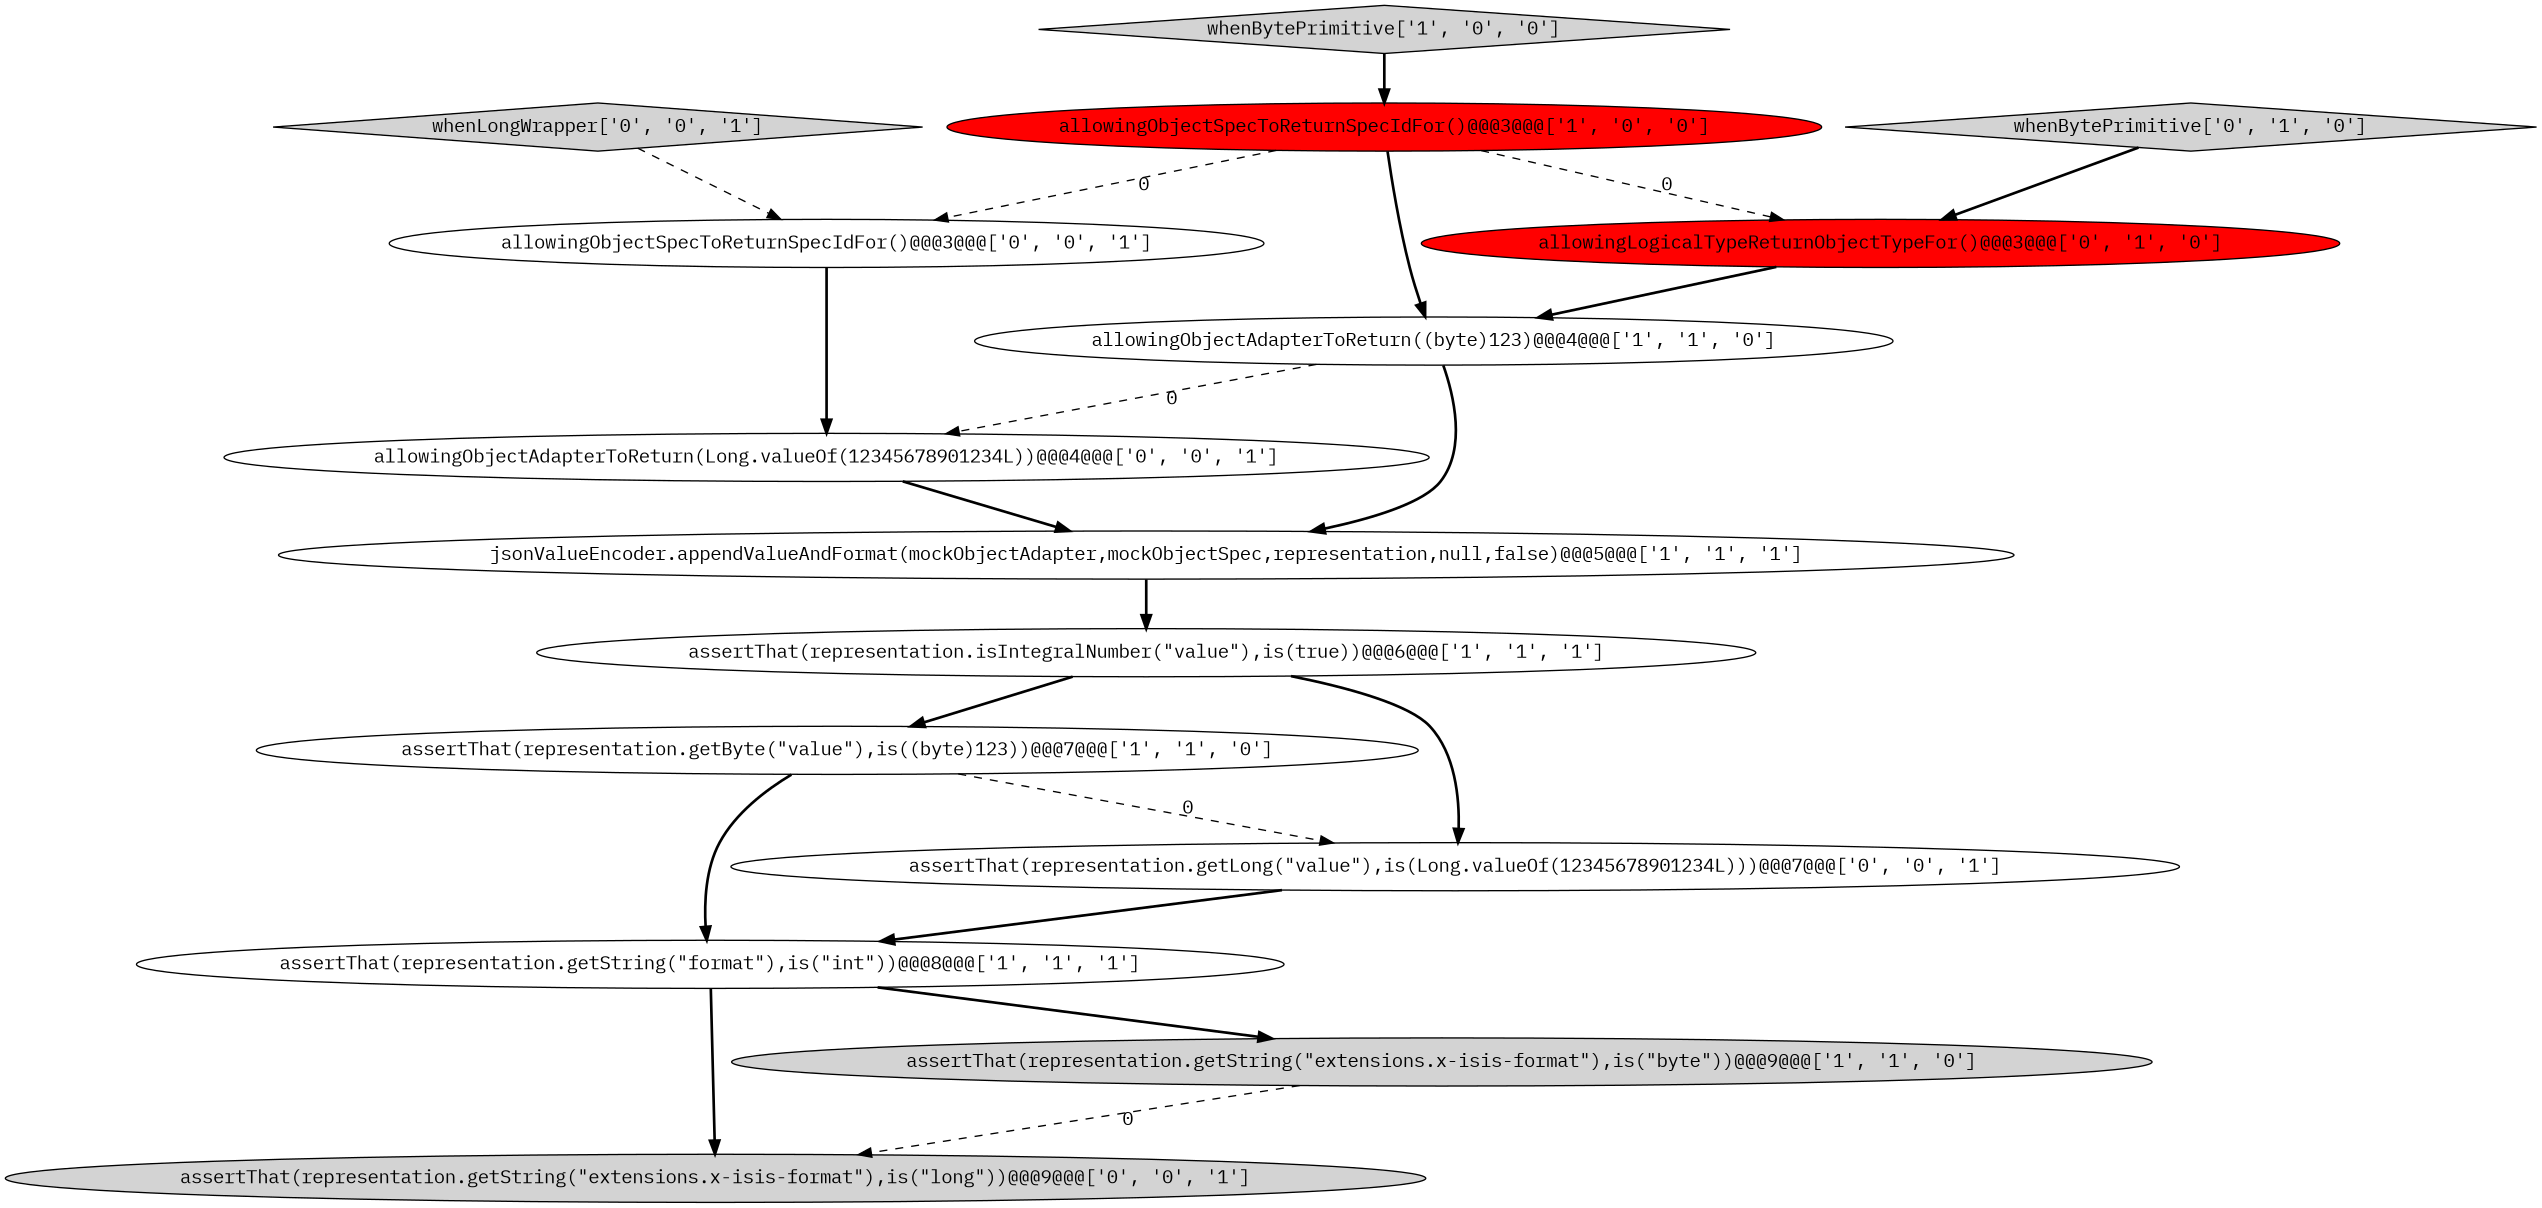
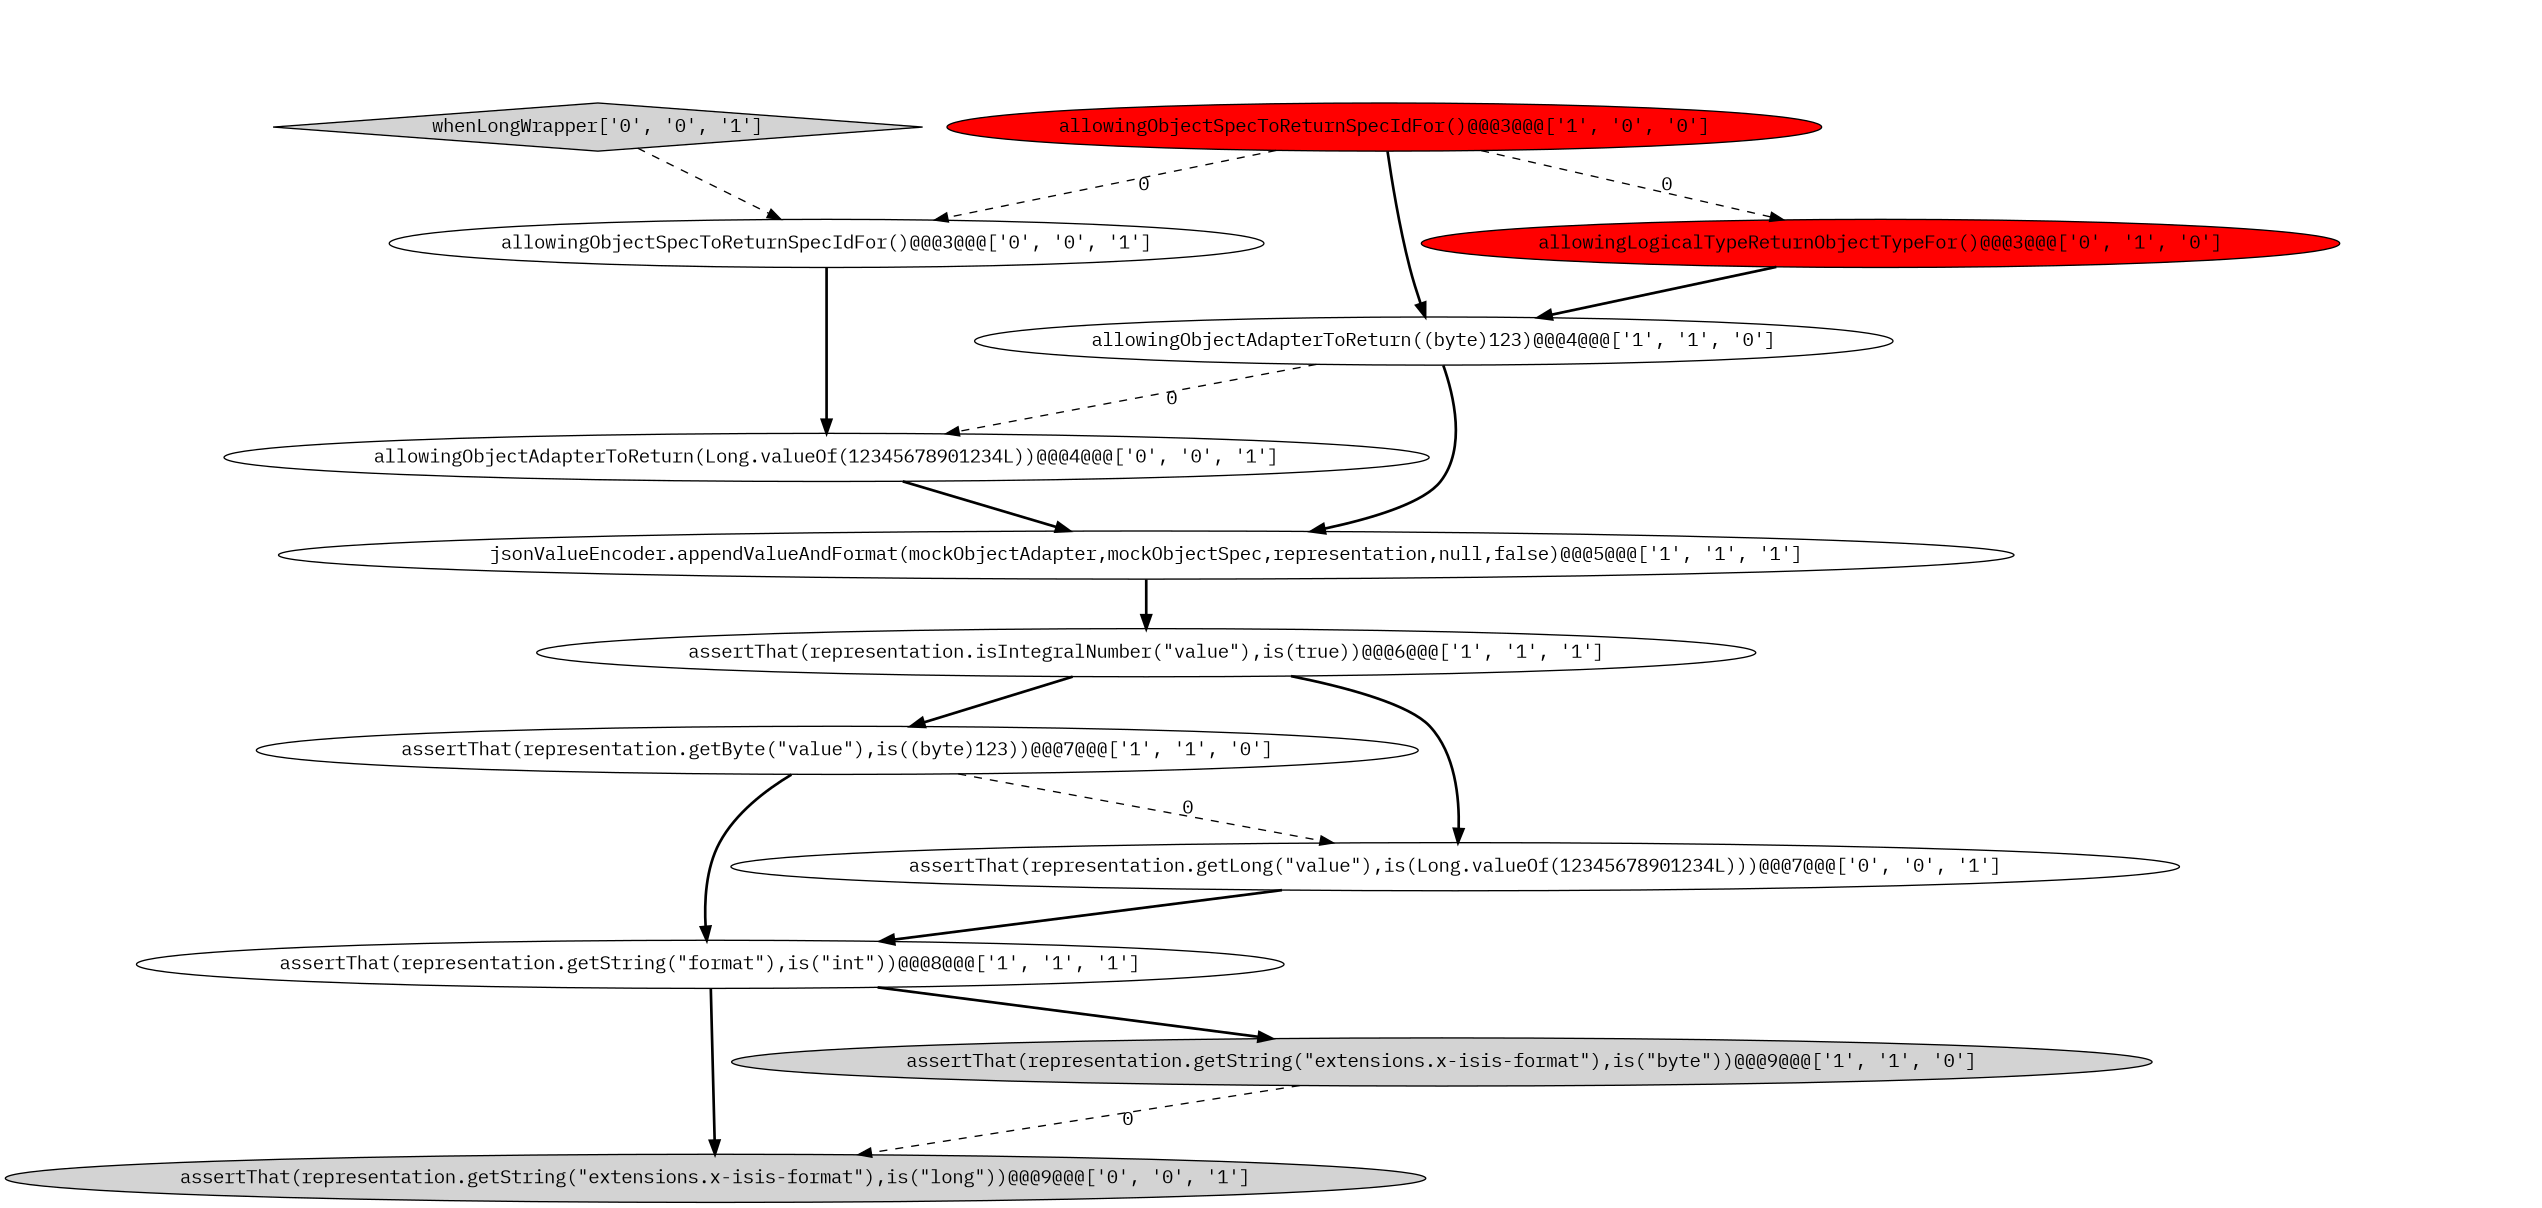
  digraph {
    fontname="IBM Plex Mono"
    node [fillcolor=white fontname="IBM Plex Mono" shape=ellipse style=filled]
    edge [fontname="IBM Plex Mono" style=bold]
    n1 [fillcolor=lightgray label="whenLongWrapper['0', '0', '1']" shape=diamond]
    n2 [label="allowingObjectSpecToReturnSpecIdFor()@@@3@@@['0', '0', '1']"]
    n3 [label="allowingObjectAdapterToReturn(Long.valueOf(12345678901234L))@@@4@@@['0', '0', '1']"]
    n4 [label="jsonValueEncoder.appendValueAndFormat(mockObjectAdapter,mockObjectSpec,representation,null,false)@@@5@@@['1', '1', '1']"]
    n5 [label="assertThat(representation.isIntegralNumber(\"value\"),is(true))@@@6@@@['1', '1', '1']"]
    n6 [label="assertThat(representation.getByte(\"value\"),is((byte)123))@@@7@@@['1', '1', '0']"]
    n7 [label="assertThat(representation.getLong(\"value\"),is(Long.valueOf(12345678901234L)))@@@7@@@['0', '0', '1']"]
    n8 [label="assertThat(representation.getString(\"format\"),is(\"int\"))@@@8@@@['1', '1', '1']"]
    n9 [fillcolor=lightgray label="assertThat(representation.getString(\"extensions.x-isis-format\"),is(\"byte\"))@@@9@@@['1', '1', '0']"]
    n10 [fillcolor=lightgray label="assertThat(representation.getString(\"extensions.x-isis-format\"),is(\"long\"))@@@9@@@['0', '0', '1']"]
    n11 [label="allowingObjectAdapterToReturn((byte)123)@@@4@@@['1', '1', '0']"]
    n12 [fillcolor=red label="allowingObjectSpecToReturnSpecIdFor()@@@3@@@['1', '0', '0']"]
    n13 [fillcolor=red label="allowingLogicalTypeReturnObjectTypeFor()@@@3@@@['0', '1', '0']"]
-   n14 [fillcolor=lightgray label="whenBytePrimitive['1', '0', '0']" shape=diamond]
-   n15 [fillcolor=lightgray label="whenBytePrimitive['0', '1', '0']" shape=diamond]
    n1 -> n2 [style=dashed]
    n2 -> n3
    n3 -> n4
    n4 -> n5
    n5 -> n6
    n5 -> n7
    n6 -> n7 [label=0 style=dashed]
    n6 -> n8
    n7 -> n8
    n8 -> n9
    n8 -> n10
    n9 -> n10 [label=0 style=dashed]
    n11 -> n3 [label=0 style=dashed]
    n11 -> n4
    n12 -> n2 [label=0 style=dashed]
    n12 -> n11
    n12 -> n13 [label=0 style=dashed]
    n13 -> n11
-   n14 -> n12
-   n15 -> n13
  }
